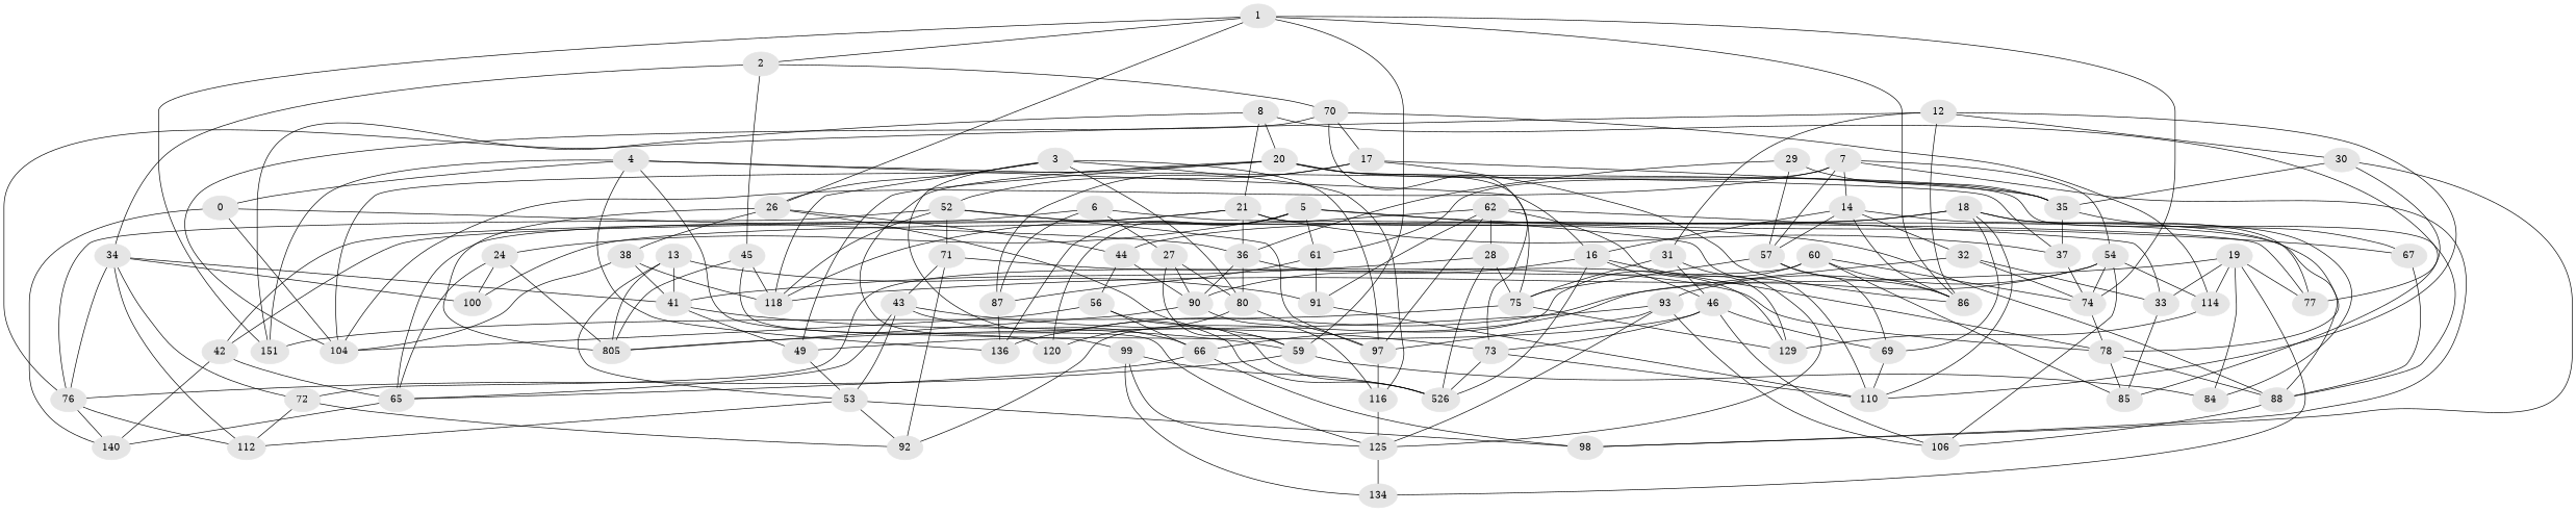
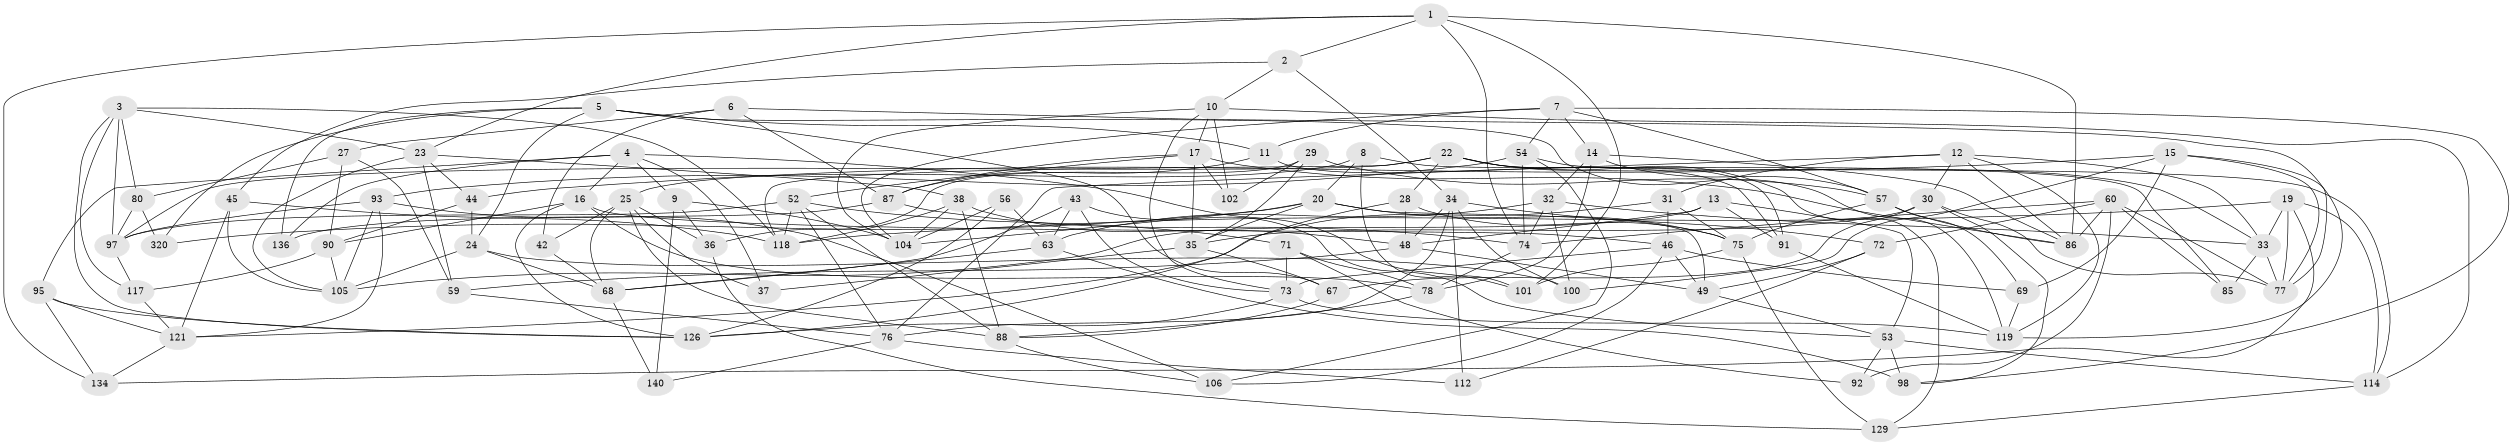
  graph {
    node [color=gray90 style=filled]
    1 [super="+143"]
    2
-   23 [super="+116" label=26]
+   23 [super="+116"]
    74 [super="+107"]
    86 [super="+121"]
-   101 [label=151]
+   101
    134
-   10 [super="+81" label=70]
+   10 [super="+81"]
    34 [super="+109"]
    45
-   105 [super="+123" label=805]
+   105 [super="+123"]
    44
    38 [super="+108"]
    59 [super="+79"]
    78 [super="+89"]
    104 [super="+119"]
    17 [super="+21"]
    73 [super="+113"]
+   102
    114
    76 [super="+111"]
-   41 [super="+141"]
+   41 [super="+141" label=48]
    100
    72
    112
    118 [super="+124"]
-   125 [super="+132"]
+   125 [super="+132" label=121]
    3 [super="+70"]
    80 [super="+115"]
    97 [super="+139"]
-   117 [label=116]
-   126 [super="+142" label=526]
-   120
+   117
+   126 [super="+142"]
+   120 [label=320]
    4 [super="+64"]
-   9 [label=0]
+   9
    16 [super="+48"]
    37
-   95 [label=99]
+   95
    136
    36 [super="+127"]
    140
    46 [super="+47"]
    90 [super="+96"]
    5 [super="+66"]
-   11 [label=61]
+   11
    24
    67
-   110 [super="+122"]
+   110 [super="+122" label=119]
    87
    91
-   65 [super="+131"]
+   65 [super="+131" label=68]
    88 [super="+137"]
    6
    27
    42
    77 [super="+133"]
    7 [super="+51"]
    14 [super="+128"]
    54 [super="+82"]
    57 [super="+68"]
    98
    32 [super="+58"]
    93 [super="+130"]
    106
    69
    75 [super="+99"]
    20 [super="+50"]
    35 [super="+55"]
    49
    8
-   25 [super="+94" label=21]
+   25 [super="+94"]
    85
    129
    52 [super="+138"]
    12 [super="+18"]
    30 [super="+40"]
    31
    33 [super="+103"]
    13
    53 [super="+61"]
    92
-   63 [super="+135" label=66]
-   15 [super="+26" label=18]
-   84
+   63 [super="+135"]
+   15 [super="+26"]
    56
    71
    19 [super="+39"]
-   22 [super="+62" label=62]
+   22 [super="+62"]
    28
    29
    43
    60 [super="+83"]
    1 -- 2
    1 -- 23
    1 -- 74
    1 -- 86
    1 -- 101
-   1 -- 59
+   1 -- 134
    2 -- 10
    2 -- 34
    2 -- 45
    23 -- 105
    23 -- 44
    23 -- 38
    23 -- 59
    74 -- 78
    10 -- 104
    10 -- 17
    10 -- 73
+   10 -- 102
    10 -- 114
    34 -- 76
    34 -- 41
    34 -- 100
    34 -- 72
    34 -- 112
    45 -- 105
    45 -- 118
    45 -- 125
    44 -- 90
-   44 -- 56
+   44 -- 24
    38 -- 104
    38 -- 41
    38 -- 118
-   20 -- 88
+   38 -- 88
    59 -- 76
-   59 -- 84 [weight=2]
    78 -- 88
-   78 -- 85
    17 -- 86
+   17 -- 102
    17 -- 87
    17 -- 35
    17 -- 52
    73 -- 126
    73 -- 110
    114 -- 129
    76 -- 112
    76 -- 140
    41 -- 59
    41 -- 49
    72 -- 112
-   72 -- 92
+   72 -- 49
    125 -- 134
    3 -- 23
    3 -- 118
    3 -- 80
    3 -- 97
    3 -- 117
    3 -- 126
    80 -- 97
    80 -- 120 [weight=2]
    97 -- 117
    117 -- 125
    4 -- 101
    4 -- 9
    4 -- 16
    4 -- 37
    4 -- 95
    4 -- 136
    9 -- 104
    9 -- 36
    9 -- 140
    16 -- 78
    16 -- 126
    16 -- 46
    16 -- 90
-   37 -- 74
+   87 -- 74
    95 -- 134
    95 -- 125
    95 -- 126
-   36 -- 80
-   36 -- 90
    36 -- 129
    46 -- 73
    46 -- 106
    46 -- 69
    46 -- 49
    90 -- 105
    90 -- 117
    5 -- 120
    5 -- 136
    5 -- 11
    5 -- 24
    5 -- 67
    5 -- 110
    11 -- 87
    11 -- 91
    24 -- 105
    24 -- 100
    24 -- 65
    67 -- 88
    87 -- 136
    91 -- 110
    65 -- 140
    88 -- 106
    6 -- 87
    6 -- 27
    6 -- 42
    6 -- 77
    27 -- 59
    27 -- 80
    27 -- 90
-   42 -- 140
    42 -- 65
    7 -- 104
    7 -- 11
    7 -- 14
    7 -- 54
    7 -- 57
    7 -- 98
    14 -- 86
    14 -- 78
-   14 -- 16
    14 -- 57
    14 -- 32
    54 -- 74
    54 -- 114
-   54 -- 136
    54 -- 93
    54 -- 106
    57 -- 86
    57 -- 69
    57 -- 75
    32 -- 74
+   32 -- 100
    32 -- 33
    32 -- 63 [weight=2]
    93 -- 105
    93 -- 125
    93 -- 97
    93 -- 106
    69 -- 110
    75 -- 101
    75 -- 129
    20 -- 104
    20 -- 120
    20 -- 75
    20 -- 35
    20 -- 49
    35 -- 37
    35 -- 67
    49 -- 53
    8 -- 101
    8 -- 20
    8 -- 25
    8 -- 85
    25 -- 37
    25 -- 36
    25 -- 65
    25 -- 88
    25 -- 42
    52 -- 76
    52 -- 118
    52 -- 97
    52 -- 88
    52 -- 71
    12 -- 86
    12 -- 76
    12 -- 110
    12 -- 30
    12 -- 31
+   12 -- 33
+   30 -- 67
    30 -- 77
    30 -- 98
    30 -- 35
    31 -- 125
    31 -- 46
    31 -- 75
+   33 -- 77
    33 -- 85
    13 -- 105
    13 -- 41
    13 -- 91
    13 -- 53
-   53 -- 112
+   53 -- 114
    53 -- 98
    53 -- 92
    63 -- 65
    63 -- 98
    15 -- 44
    15 -- 100
    15 -- 110
    15 -- 77
    15 -- 69
-   15 -- 84
    56 -- 104
    56 -- 126
    56 -- 63
    71 -- 78
-   71 -- 43
+   71 -- 73
    71 -- 92
    19 -- 134
    19 -- 114
    19 -- 118
    19 -- 77
    19 -- 33
-   19 -- 84
    22 -- 118
    22 -- 97
    22 -- 91
    22 -- 129
    22 -- 33
    22 -- 28
    28 -- 41
    28 -- 126
    28 -- 75
+   29 -- 102
    29 -- 36
    29 -- 57
    29 -- 35
    43 -- 73
    43 -- 65
    43 -- 53
    43 -- 63
    60 -- 74
    60 -- 86
    60 -- 72
+   60 -- 77
    60 -- 85
    60 -- 92
  }
